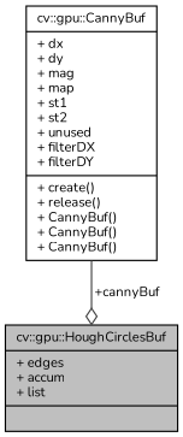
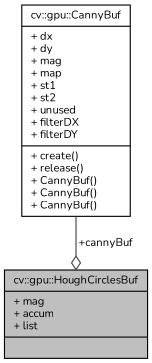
  digraph {
    fontname=Nunito
    node [color=black fontname=Nunito fontsize=10 shape=record style=filled]
-   n1 [fillcolor=grey75 fontcolor=black height=0.2 label="{cv::gpu::HoughCirclesBuf\n|+ edges\l+ accum\l+ list\l|}" width=0.4]
+   n1 [fillcolor=grey75 fontcolor=black height=0.2 label="{cv::gpu::HoughCirclesBuf\n|+ mag\l+ accum\l+ list\l|}" width=0.4]
    n2 [fillcolor=white height=0.2 label="{cv::gpu::CannyBuf\n|+ dx\l+ dy\l+ mag\l+ map\l+ st1\l+ st2\l+ unused\l+ filterDX\l+ filterDY\l|+ create()\l+ release()\l+ CannyBuf()\l+ CannyBuf()\l+ CannyBuf()\l}" width=0.4]
    n2 -> n1 [arrowhead=odiamond color=grey25 fontname=Nunito fontsize=10 label=" +cannyBuf" labelfontname=Helvetica labelfontsize=10 style=solid]
  }
